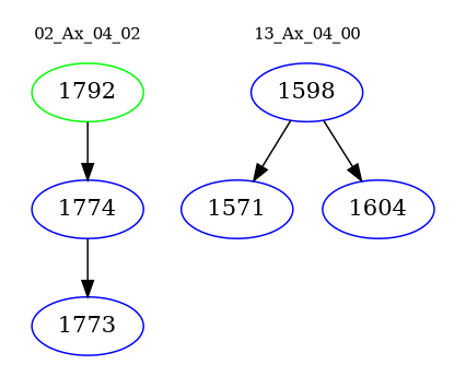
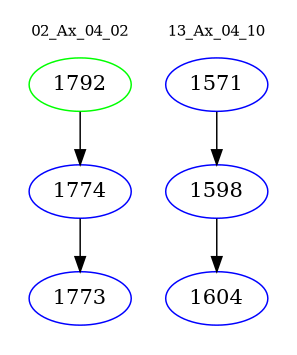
  digraph {
    node [color=blue]
    edge [color=black]
    n1 [label=1774]
    n2 [label=1773]
    n3 [color=green label=1792]
    n4 [label=1598]
    n5 [label=1571]
    n6 [label=1604]
    subgraph cluster_1 {
      color=white
      fontsize=10
      label="02_Ax_04_02"
      n1
      n2
      n3
    }
    subgraph cluster_2 {
      color=white
      fontsize=10
-     label="13_Ax_04_00"
+     label="13_Ax_04_10"
      n4
      n5
      n6
    }
    n1 -> n2
    n3 -> n1
-   n4 -> n5
+   n5 -> n4
    n4 -> n6
  }
